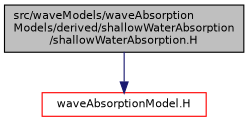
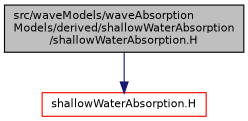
  digraph {
    node [fontname=Helvetica fontsize=10 shape=record]
    n1 [color=black fillcolor=grey75 fontcolor=black height=0.2 label="src/waveModels/waveAbsorption\lModels/derived/shallowWaterAbsorption\l/shallowWaterAbsorption.H" style=filled width=0.4]
-   n2 [color=red height=0.2 label="waveAbsorptionModel.H" width=0.4]
+   n2 [color=red height=0.2 label="shallowWaterAbsorption.H" width=0.4]
    n1 -> n2 [color=midnightblue fontname=Helvetica fontsize=10 labelfontname=Helvetica labelfontsize=10 style=solid]
  }
